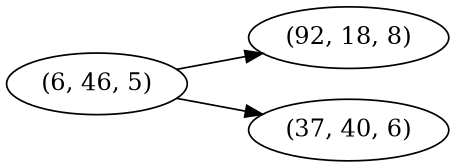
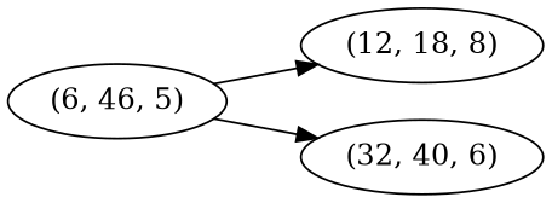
  digraph {
    rankdir=LR
    n1 [label="(6, 46, 5)"]
-   "(12, 18, 8)" [label="(92, 18, 8)"]
-   "(32, 40, 6)" [label="(37, 40, 6)"]
+   "(12, 18, 8)"
+   "(32, 40, 6)"
    n1 -> "(12, 18, 8)"
    n1 -> "(32, 40, 6)"
  }
